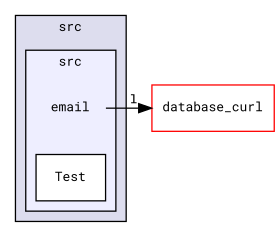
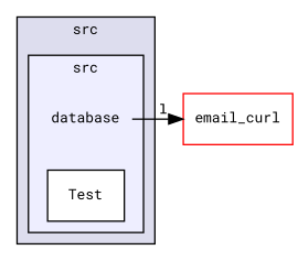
  digraph {
    compound=true
    rankdir=LR
    fontname="Roboto Mono"
    node [fontname="Roboto Mono" fontsize=10 shape=box fillcolor=white style=filled]
-   n1 [label=email shape=plaintext fillcolor="" style=""]
+   n1 [label=database shape=plaintext fillcolor="" style=""]
    n2 [color=black label=Test]
-   n3 [color=red label=database_curl]
+   n3 [color=red label=email_curl]
    subgraph cluster_1 {
      bgcolor="#ddddee"
      fontsize=10
      label=src
      pencolor=black
      subgraph cluster_2 {
        bgcolor="#eeeeff"
        fontsize=10
        pencolor=black
        n1
        n2
      }
    }
    n1 -> n3 [headlabel=1 labeldistance=1.5 labelfontname=Helvetica labelfontsize=10 fontname="Roboto Mono"]
  }
